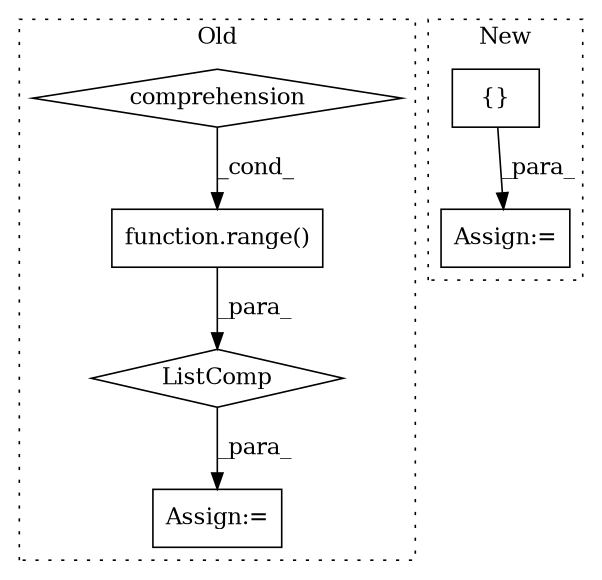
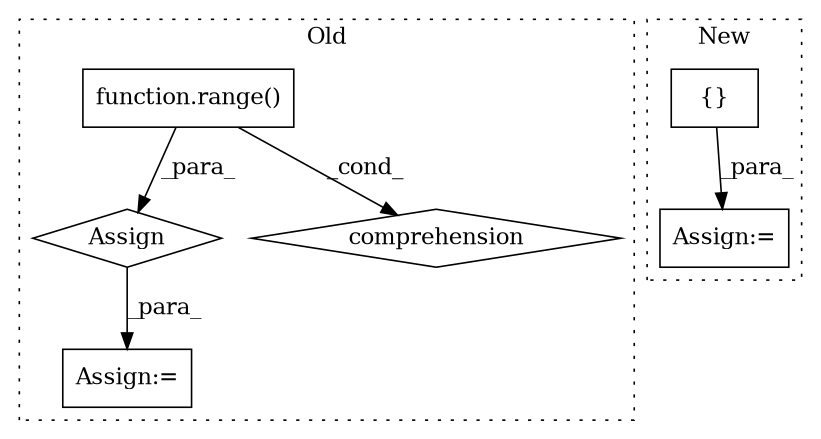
  digraph {
    node [a=68 l=3 shape=box]
-   n1 [a=106 l=40 label=ListComp s=412 shape=diamond]
+   n1 [a=106 l=40 label=Assign s=412 shape=diamond]
    n2 [a=45 label=comprehension s=415 shape=diamond]
    n3 [label="Assign:=" s=409]
    n4 [a=75 l="6,1" label="function.range()" s="428,450"]
    n5 [a=59 l="1,0" label="{}" s="304,319"]
    n6 [label="Assign:=" s=340]
    subgraph cluster_1 {
      label=Old
      style=dotted
      n1
      n2
      n3
      n4
    }
    subgraph cluster_2 {
      label=New
      style=dotted
      n5
      n6
    }
    n1 -> n3 [label=_para_]
    n4 -> n1 [label=_para_]
-   n2 -> n4 [label=_cond_]
+   n4 -> n2 [label=_cond_]
    n5 -> n6 [label=_para_]
  }
